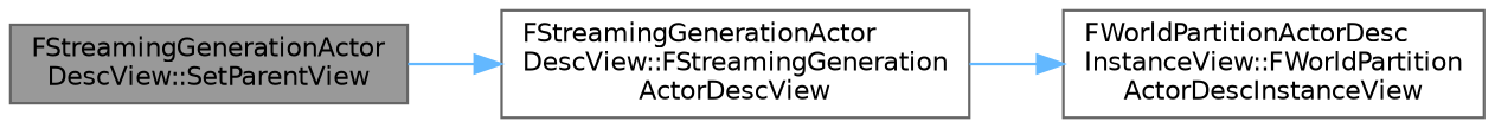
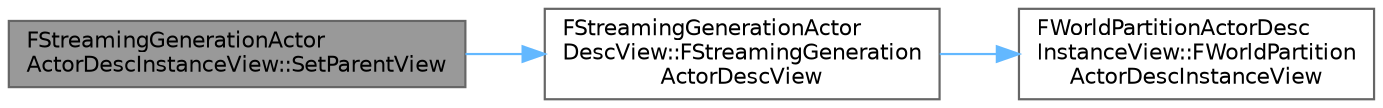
  digraph {
    rankdir=LR
    node [color=grey40 fillcolor=white fontname=Helvetica fontsize=10 shape=box style=filled]
    edge [color=steelblue1 fontname=Helvetica fontsize=10 labelfontname=Helvetica labelfontsize=10 style=solid]
-   n1 [color=gray40 fillcolor=grey60 fontcolor=black height=0.2 label="FStreamingGenerationActor\lDescView::SetParentView" width=0.4]
+   n1 [color=gray40 fillcolor=grey60 fontcolor=black height=0.2 label="FStreamingGenerationActor\lActorDescInstanceView::SetParentView" width=0.4]
    n2 [height=0.2 label="FStreamingGenerationActor\lDescView::FStreamingGeneration\lActorDescView" width=0.4]
    n3 [height=0.2 label="FWorldPartitionActorDesc\lInstanceView::FWorldPartition\lActorDescInstanceView" width=0.4]
    n1 -> n2
    n2 -> n3
  }
